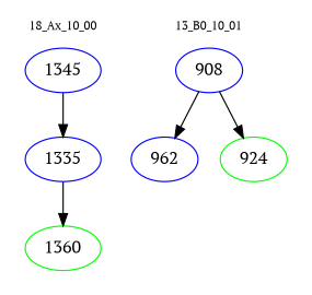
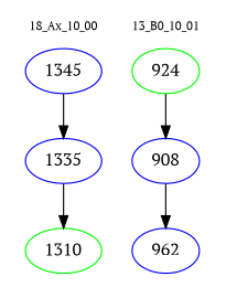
  digraph {
    fontname="PT Serif"
    node [color=blue fontname="PT Serif"]
    edge [color=black fontname="PT Serif"]
    n1 [label=1335]
    n2 [label=1345]
-   n3 [color=green label=1360]
+   n3 [color=green label=1310]
    n4 [label=908]
    n5 [label=962]
    n6 [color=green label=924]
    subgraph cluster_1 {
      color=white
      fontsize=10
      label="18_Ax_10_00"
      n1
      n2
      n3
    }
    subgraph cluster_2 {
      color=white
      fontsize=10
      label="13_B0_10_01"
      n4
      n5
      n6
    }
    n1 -> n3
    n2 -> n1
    n4 -> n5
-   n4 -> n6
+   n6 -> n4
  }
